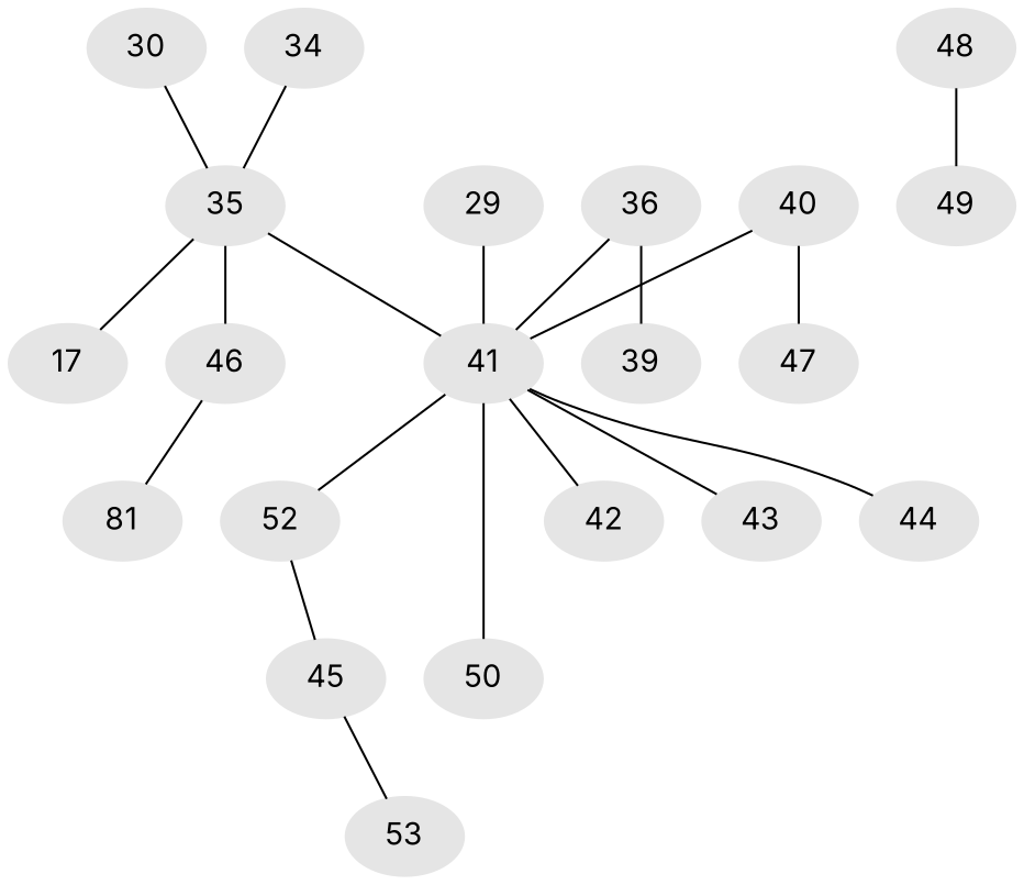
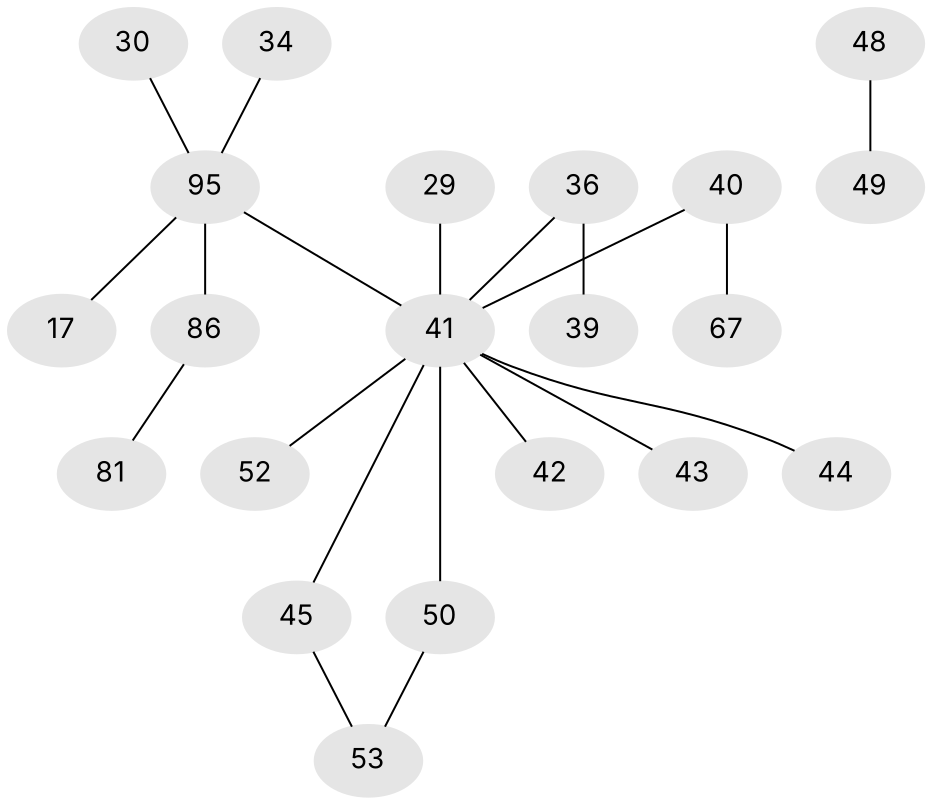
  graph {
    fontname=Inter
    node [color=gray90 fontname=Inter style=filled]
    edge [fontname=Inter]
    41 [super="+9+5+33+16+21+31+17+23+28"]
    42
    43
    44
    45
    50
    52
    29
-   35 [super="+2+14+20+25+32"]
+   35 [super="+2+14+20+25+32" label=95]
    n10 [label=17]
-   46
+   46 [label=86]
    30
    34
    n14 [label=81]
    36
    39
    40 [super="+38"]
-   47
+   47 [label=67]
    53
    48
    49
    41 -- 42
    41 -- 43
    41 -- 44
-   52 -- 45
+   41 -- 45
    41 -- 50
    41 -- 52
    45 -- 53
+   50 -- 53
    29 -- 41
    35 -- 41
    35 -- n10
    35 -- 46
    46 -- n14
    30 -- 35
    34 -- 35
    36 -- 41
    36 -- 39
    40 -- 41
    40 -- 47
    48 -- 49
  }
